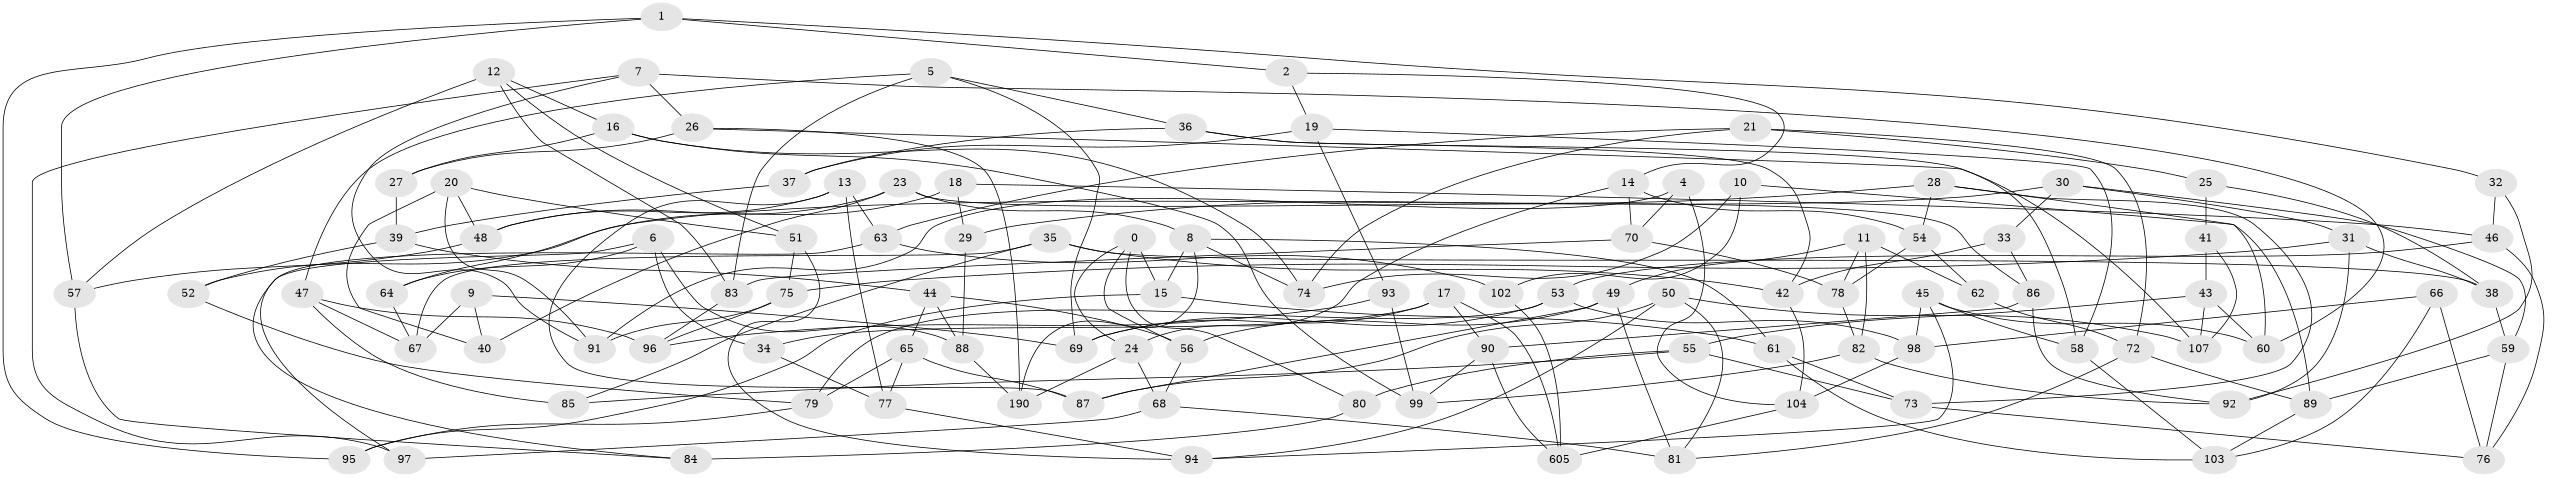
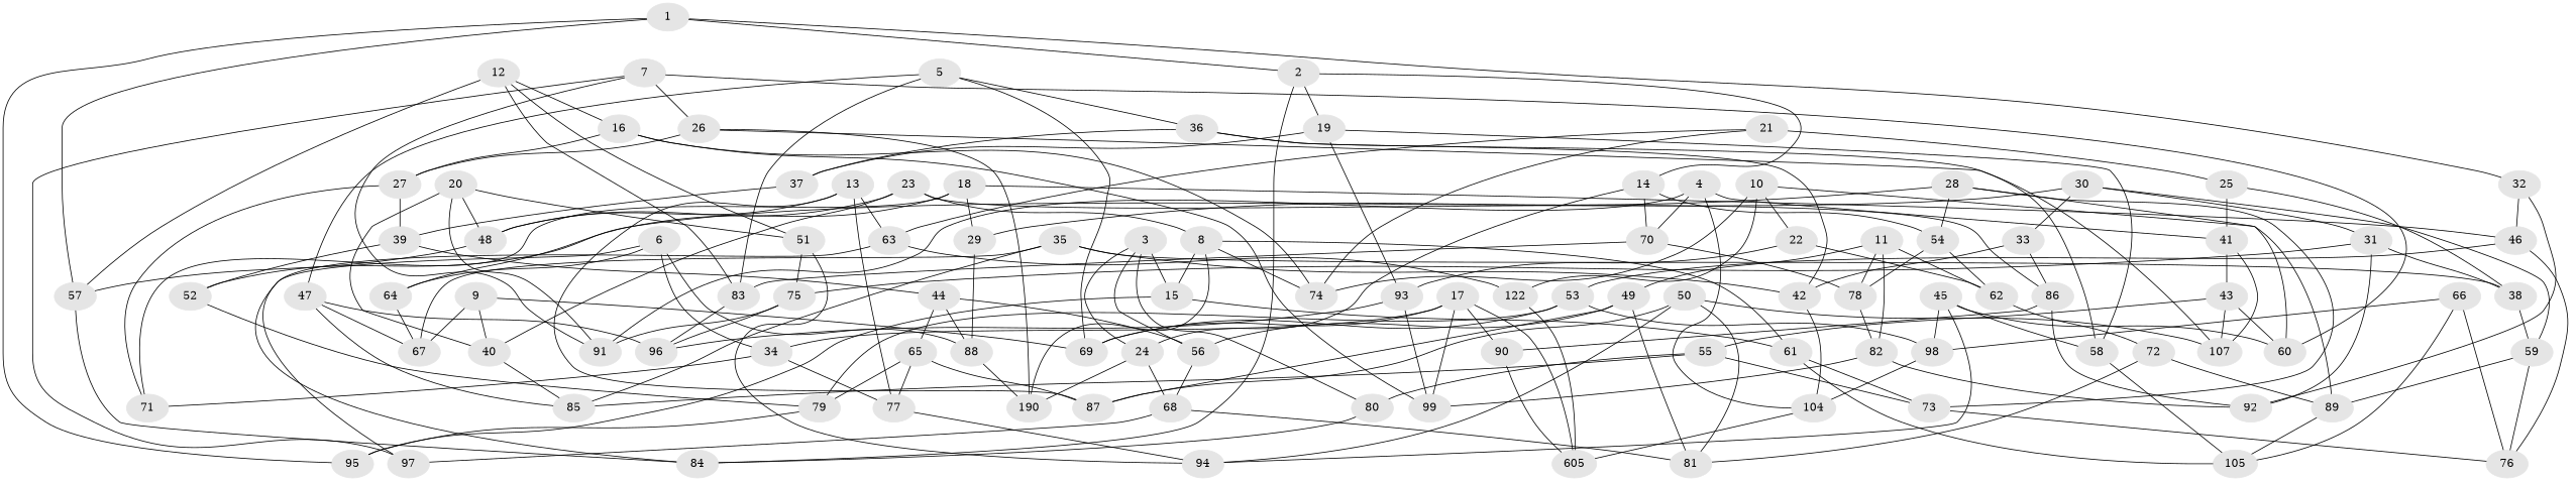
  graph {
    node [color=gray90 style=filled]
    1
    2
    32
    57
    95
    14
    19
    84
    46
    92
    24
    70
    54
    37
    58
    93
-   3 [label=0]
+   3
    15
    56
    80
    61
    n22 [label=190]
    68
    4
    41
    91
    104
    n28 [label=107]
    43
    83
    78
    n32 [label=605]
    5
    36
    47
    69
    42
    67
    85
    96
    6
    34
    64
    88
    77
+   71
    7
    26
    60
    97
    27
    8
    74
    73
-   103
+   103 [label=105]
    9
    40
    10
+   22
    89
-   102
+   102 [label=122]
    62
    11
    49
    82
    87
    81
    72
    99
    12
    16
    51
    75
    94
    13
    48
    63
    39
    17
    90
    18
    29
    53
    76
    20
    21
    25
    38
    23
    86
    59
    52
    44
    28
    30
    31
    33
    79
    35
    65
    55
    45
    98
    50
    66
    1 -- 2
    1 -- 32
    1 -- 57
    1 -- 95
    2 -- 14
    2 -- 19
+   2 -- 84
    32 -- 46
    32 -- 92
    57 -- 84
    14 -- 24
    14 -- 70
    14 -- 54
    19 -- 37
    19 -- 58
    19 -- 93
    46 -- 53
    46 -- 76
    24 -- n22
    24 -- 68
    70 -- 83
    70 -- 78
    54 -- 78
    54 -- 62
    37 -- 39
    58 -- 103
    93 -- 96
    93 -- 99
    3 -- 24
    3 -- 15
    3 -- 56
    3 -- 80
    15 -- 95
    15 -- 61
    56 -- 68
    80 -- 84
    61 -- 73
    61 -- 103
    68 -- 97
    68 -- 81
    4 -- 70
+   4 -- 41
    4 -- 91
    4 -- 104
    41 -- n28
    41 -- 43
    104 -- n32
    43 -- n28
    43 -- 60
    43 -- 55
    83 -- 96
    78 -- 82
    5 -- 83
    5 -- 36
    5 -- 47
    5 -- 69
    36 -- 37
    36 -- 58
    36 -- 42
    47 -- 67
    47 -- 85
    47 -- 96
    42 -- 104
    6 -- 84
    6 -- 34
    6 -- 64
    6 -- 88
    34 -- 77
+   34 -- 71
    64 -- 67
    88 -- n22
    77 -- 94
    7 -- 91
    7 -- 26
    7 -- 60
    7 -- 97
    26 -- n22
    26 -- n28
    26 -- 27
+   27 -- 71
    27 -- 39
    8 -- 15
    8 -- 61
    8 -- n22
    8 -- 74
    73 -- 76
    9 -- 69
    9 -- 67
    9 -- 40
+   40 -- 85
    10 -- 74
+   10 -- 22
    10 -- 89
    10 -- 102
+   22 -- 93
+   22 -- 62
    89 -- 103
    102 -- n32
    62 -- 72
    11 -- 78
    11 -- 62
    11 -- 49
    11 -- 82
    49 -- 56
    49 -- 87
    49 -- 81
    82 -- 92
    82 -- 99
    72 -- 89
    72 -- 81
    12 -- 57
    12 -- 83
    12 -- 16
    12 -- 51
    16 -- 27
    16 -- 74
    16 -- 99
    51 -- 75
    51 -- 94
    75 -- 91
    75 -- 96
    13 -- 77
    13 -- 87
    13 -- 48
    13 -- 63
    48 -- 57
    63 -- 97
    63 -- 102
    39 -- 52
    39 -- 44
    17 -- n32
    17 -- 69
    17 -- 34
    17 -- 90
    90 -- n32
-   90 -- 99
+   17 -- 99
    18 -- 46
    18 -- 64
+   18 -- 71
    18 -- 29
    29 -- 88
    53 -- 69
    53 -- 79
    53 -- 98
    20 -- 91
    20 -- 40
    20 -- 51
    20 -- 48
    21 -- 74
-   21 -- 72
    21 -- 63
    21 -- 25
    25 -- 41
    25 -- 38
    38 -- 59
    23 -- 8
    23 -- 40
    23 -- 48
    23 -- 86
    86 -- 92
    86 -- 90
    59 -- 89
    59 -- 76
    52 -- 79
    44 -- 56
    44 -- 88
    44 -- 65
    28 -- 54
    28 -- 60
    28 -- 73
    28 -- 29
    30 -- 59
    30 -- 52
    30 -- 31
    30 -- 33
    31 -- 92
    31 -- 75
    31 -- 38
    33 -- 42
    33 -- 86
    79 -- 95
    35 -- 42
    35 -- 67
    35 -- 85
    35 -- 38
    65 -- 77
    65 -- 87
    65 -- 79
    55 -- 80
    55 -- 85
    55 -- 73
    45 -- 58
    45 -- 60
    45 -- 94
    45 -- 98
    98 -- 104
    50 -- n28
    50 -- 87
    50 -- 81
    50 -- 94
    66 -- 103
    66 -- 76
    66 -- 98
  }
